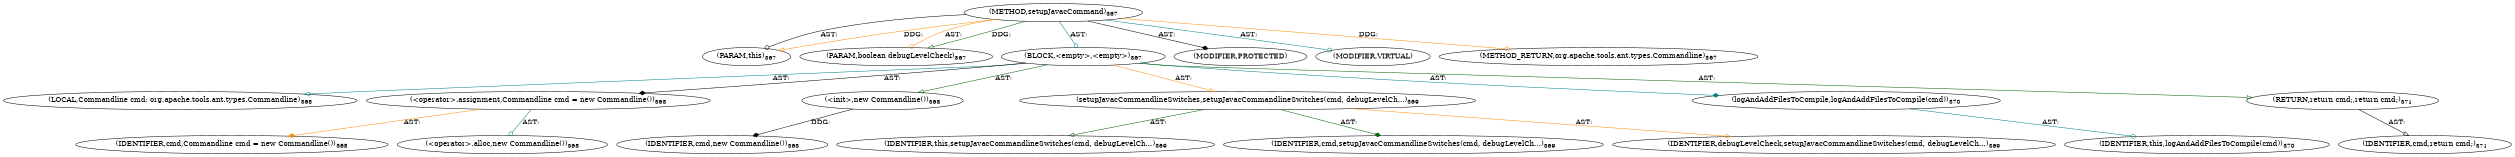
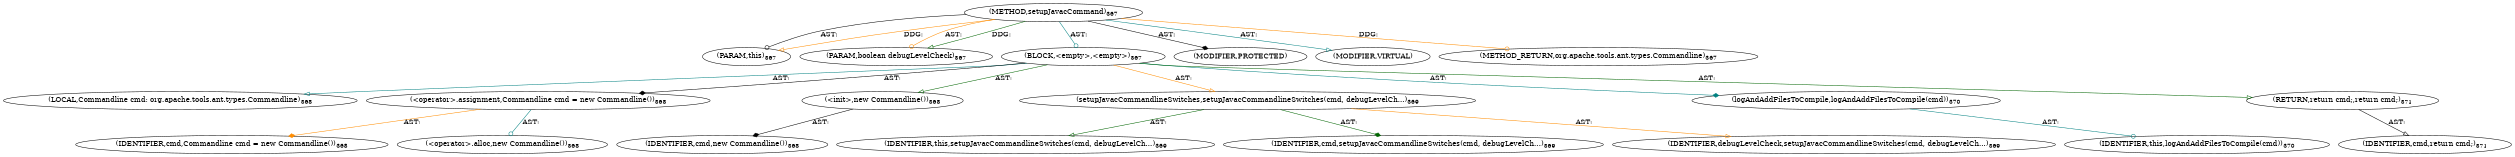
  digraph {
    edge [arrowhead=onormal color=darkorange]
    n1 [label=<(METHOD,setupJavacCommand)<SUB>367</SUB>>]
    n2 [label=<(PARAM,this)<SUB>367</SUB>>]
    n3 [label=<(PARAM,boolean debugLevelCheck)<SUB>367</SUB>>]
    n4 [label=<(BLOCK,&lt;empty&gt;,&lt;empty&gt;)<SUB>367</SUB>>]
    n5 [label=<(MODIFIER,PROTECTED)>]
    n6 [label=<(MODIFIER,VIRTUAL)>]
    n7 [label=<(METHOD_RETURN,org.apache.tools.ant.types.Commandline)<SUB>367</SUB>>]
    n8 [label=<(LOCAL,Commandline cmd: org.apache.tools.ant.types.Commandline)<SUB>368</SUB>>]
    n9 [label=<(&lt;operator&gt;.assignment,Commandline cmd = new Commandline())<SUB>368</SUB>>]
    n10 [label=<(&lt;init&gt;,new Commandline())<SUB>368</SUB>>]
    n11 [label=<(setupJavacCommandlineSwitches,setupJavacCommandlineSwitches(cmd, debugLevelCh...)<SUB>369</SUB>>]
    n12 [label=<(logAndAddFilesToCompile,logAndAddFilesToCompile(cmd))<SUB>370</SUB>>]
    n13 [label=<(RETURN,return cmd;,return cmd;)<SUB>371</SUB>>]
    n14 [label=<(IDENTIFIER,cmd,Commandline cmd = new Commandline())<SUB>368</SUB>>]
    n15 [label=<(&lt;operator&gt;.alloc,new Commandline())<SUB>368</SUB>>]
    n16 [label=<(IDENTIFIER,cmd,new Commandline())<SUB>368</SUB>>]
    n17 [label=<(IDENTIFIER,this,setupJavacCommandlineSwitches(cmd, debugLevelCh...)<SUB>369</SUB>>]
    n18 [label=<(IDENTIFIER,cmd,setupJavacCommandlineSwitches(cmd, debugLevelCh...)<SUB>369</SUB>>]
    n19 [label=<(IDENTIFIER,debugLevelCheck,setupJavacCommandlineSwitches(cmd, debugLevelCh...)<SUB>369</SUB>>]
    n20 [label=<(IDENTIFIER,this,logAndAddFilesToCompile(cmd))<SUB>370</SUB>>]
    n21 [label=<(IDENTIFIER,cmd,return cmd;)<SUB>371</SUB>>]
    n1 -> n2 [arrowhead=odot color=black label="AST: "]
    n1 -> n2 [label="DDG: "]
    n1 -> n3 [arrowhead=odot label="AST: "]
    n1 -> n3 [color=darkgreen label="DDG: "]
    n1 -> n4 [arrowhead=odot color=teal label="AST: "]
    n1 -> n5 [arrowhead=diamond color=black label="AST: "]
-   n1 -> n6 [arrowhead=odot color=teal label="AST: "]
+   n1 -> n6 [color=teal label="AST: "]
    n1 -> n7 [arrowhead=odot label="DDG: "]
    n4 -> n8 [color=teal label="AST: "]
    n4 -> n9 [arrowhead=diamond color=black label="AST: "]
    n4 -> n10 [color=darkgreen label="AST: "]
    n4 -> n11 [label="AST: "]
    n4 -> n12 [arrowhead=diamond color=teal label="AST: "]
    n4 -> n13 [color=darkgreen label="AST: "]
    n9 -> n14 [arrowhead=diamond label="AST: "]
    n9 -> n15 [arrowhead=odot color=teal label="AST: "]
-   n10 -> n16 [arrowhead=diamond color=black label="DDG: "]
+   n10 -> n16 [arrowhead=diamond color=black label="AST: "]
    n11 -> n17 [color=darkgreen label="AST: "]
    n11 -> n18 [arrowhead=diamond color=darkgreen label="AST: "]
    n11 -> n19 [label="AST: "]
    n12 -> n20 [arrowhead=odot color=teal label="AST: "]
    n13 -> n21 [color=black label="AST: "]
  }
